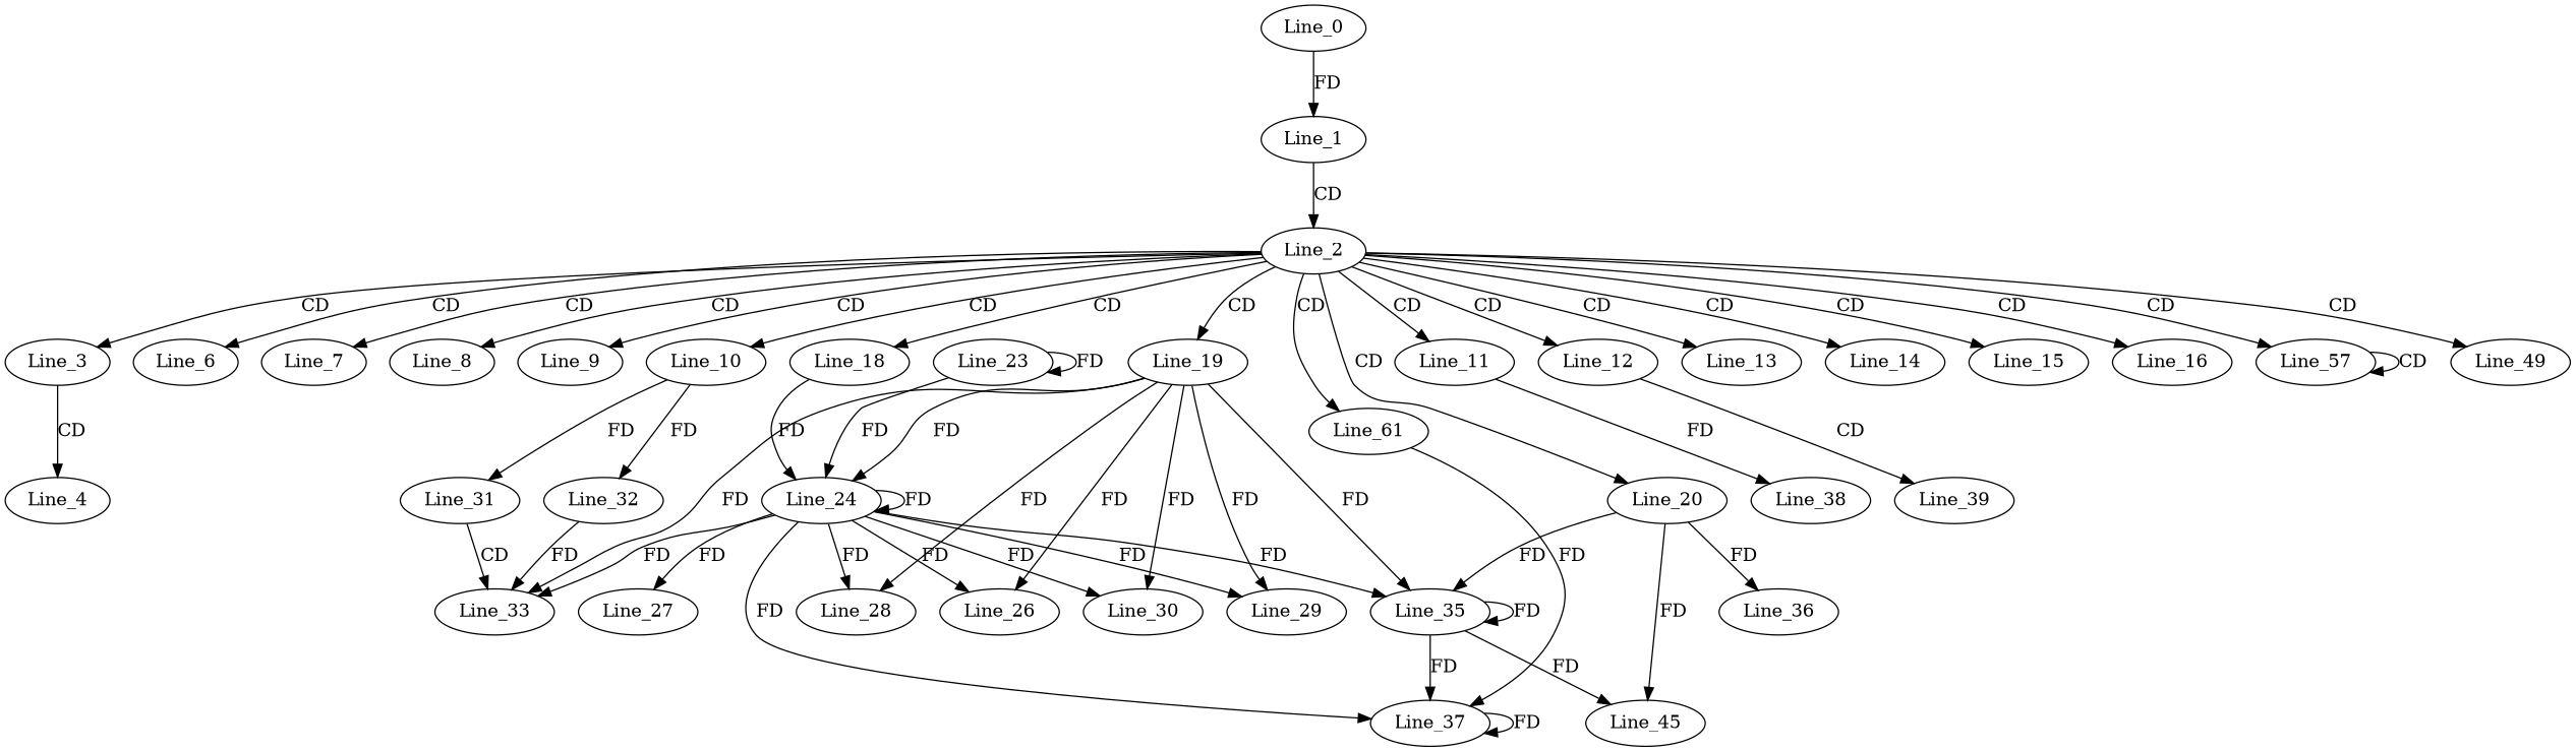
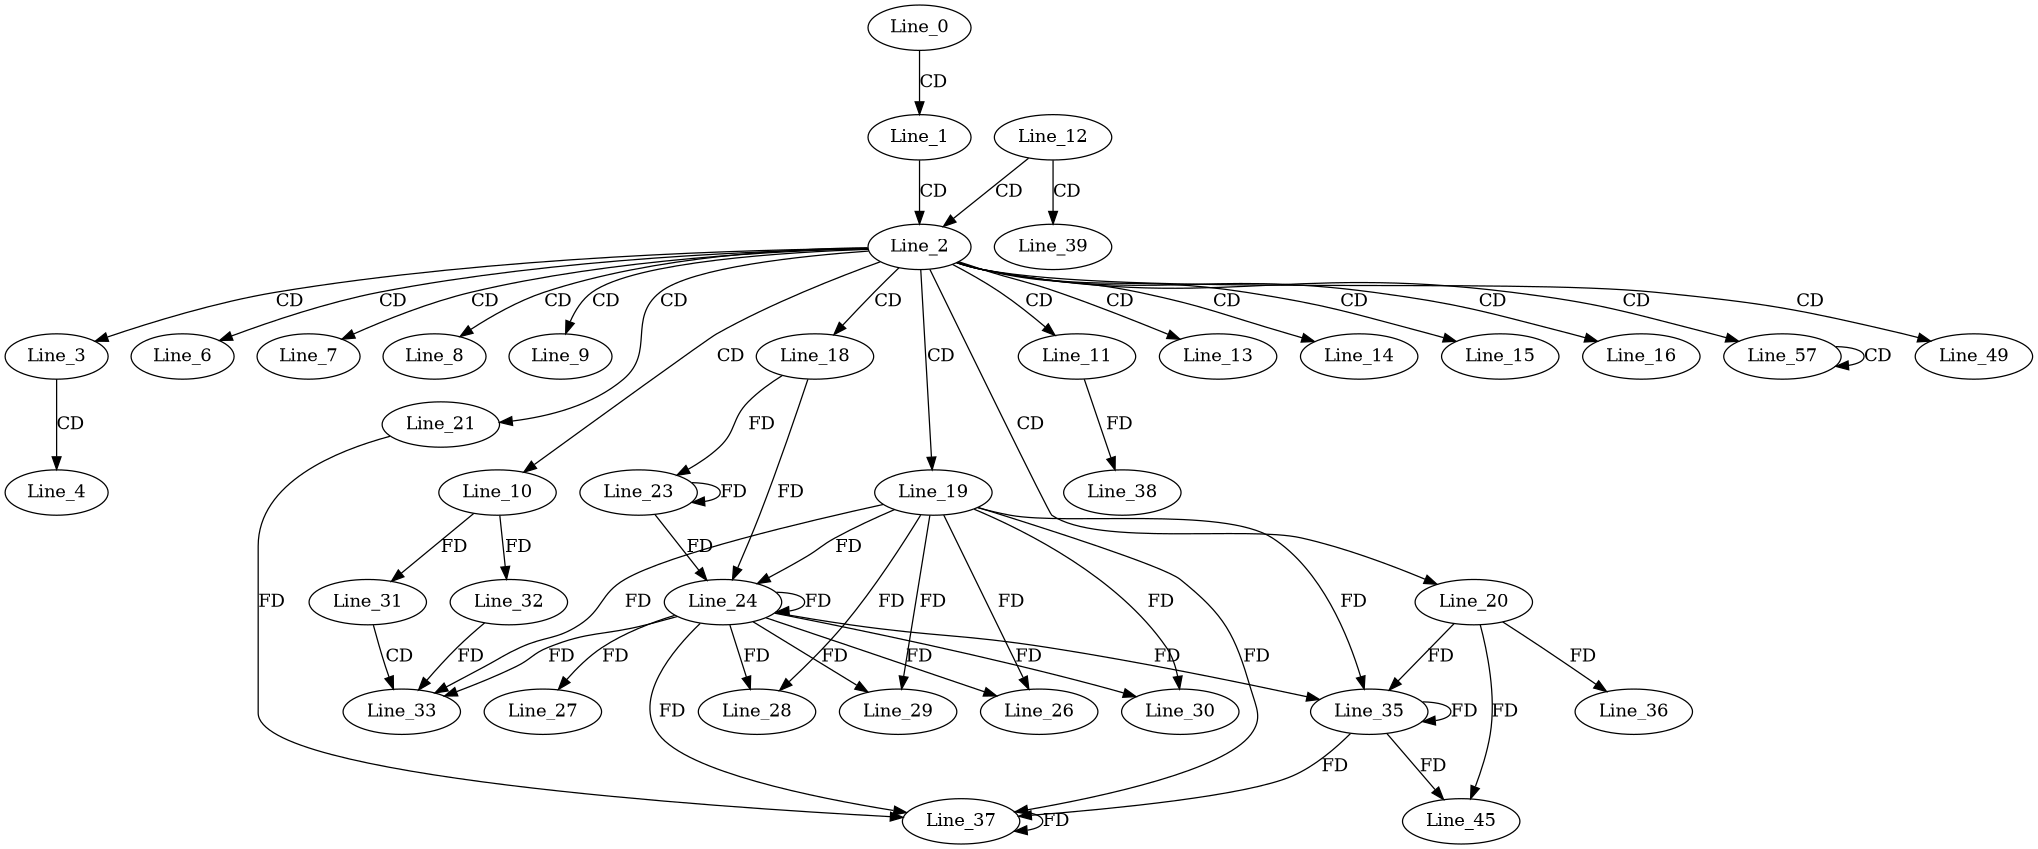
  digraph {
    Line_0
    Line_1
    Line_2
    Line_3
    Line_6
    Line_7
    Line_8
    Line_9
    Line_10
    Line_11
    Line_12
    Line_13
    Line_14
    Line_15
    Line_16
    n16 [label=Line_57]
    Line_18
    Line_19
    Line_20
-   Line_21 [label=Line_61]
+   Line_21
    Line_49
    Line_4
    Line_31
    Line_32
    Line_38
    Line_39
    Line_23
    Line_24
    Line_26
    Line_28
    Line_29
    Line_30
    Line_33
    Line_35
    Line_37
    Line_36
    Line_45
    Line_27
-   Line_0 -> Line_1 [label=FD]
+   Line_0 -> Line_1 [label=CD]
    Line_1 -> Line_2 [label=CD]
    Line_2 -> Line_3 [label=CD]
    Line_2 -> Line_6 [label=CD]
    Line_2 -> Line_7 [label=CD]
    Line_2 -> Line_8 [label=CD]
    Line_2 -> Line_9 [label=CD]
    Line_2 -> Line_10 [label=CD]
    Line_2 -> Line_11 [label=CD]
-   Line_2 -> Line_12 [label=CD]
+   Line_12 -> Line_2 [label=CD]
    Line_2 -> Line_13 [label=CD]
    Line_2 -> Line_14 [label=CD]
    Line_2 -> Line_15 [label=CD]
    Line_2 -> Line_16 [label=CD]
    Line_2 -> n16 [label=CD]
    Line_2 -> Line_18 [label=CD]
    Line_2 -> Line_19 [label=CD]
    Line_2 -> Line_20 [label=CD]
    Line_2 -> Line_21 [label=CD]
    Line_2 -> Line_49 [label=CD]
    Line_3 -> Line_4 [label=CD]
    Line_10 -> Line_31 [label=FD]
    Line_10 -> Line_32 [label=FD]
    Line_11 -> Line_38 [label=FD]
    Line_12 -> Line_39 [label=CD]
    n16 -> n16 [label=CD]
+   Line_18 -> Line_23 [label=FD]
    Line_18 -> Line_24 [label=FD]
    Line_19 -> Line_24 [label=FD]
    Line_19 -> Line_26 [label=FD]
    Line_19 -> Line_28 [label=FD]
    Line_19 -> Line_29 [label=FD]
    Line_19 -> Line_30 [label=FD]
    Line_19 -> Line_33 [label=FD]
    Line_19 -> Line_35 [label=FD]
+   Line_19 -> Line_37 [label=FD]
    Line_20 -> Line_35 [label=FD]
    Line_20 -> Line_36 [label=FD]
    Line_20 -> Line_45 [label=FD]
    Line_21 -> Line_37 [label=FD]
    Line_31 -> Line_33 [label=CD]
    Line_32 -> Line_33 [label=FD]
    Line_23 -> Line_23 [label=FD]
    Line_23 -> Line_24 [label=FD]
    Line_24 -> Line_24 [label=FD]
    Line_24 -> Line_26 [label=FD]
    Line_24 -> Line_28 [label=FD]
    Line_24 -> Line_29 [label=FD]
    Line_24 -> Line_30 [label=FD]
    Line_24 -> Line_33 [label=FD]
    Line_24 -> Line_35 [label=FD]
    Line_24 -> Line_37 [label=FD]
    Line_24 -> Line_27 [label=FD]
    Line_35 -> Line_35 [label=FD]
    Line_35 -> Line_37 [label=FD]
    Line_35 -> Line_45 [label=FD]
    Line_37 -> Line_37 [label=FD]
  }
